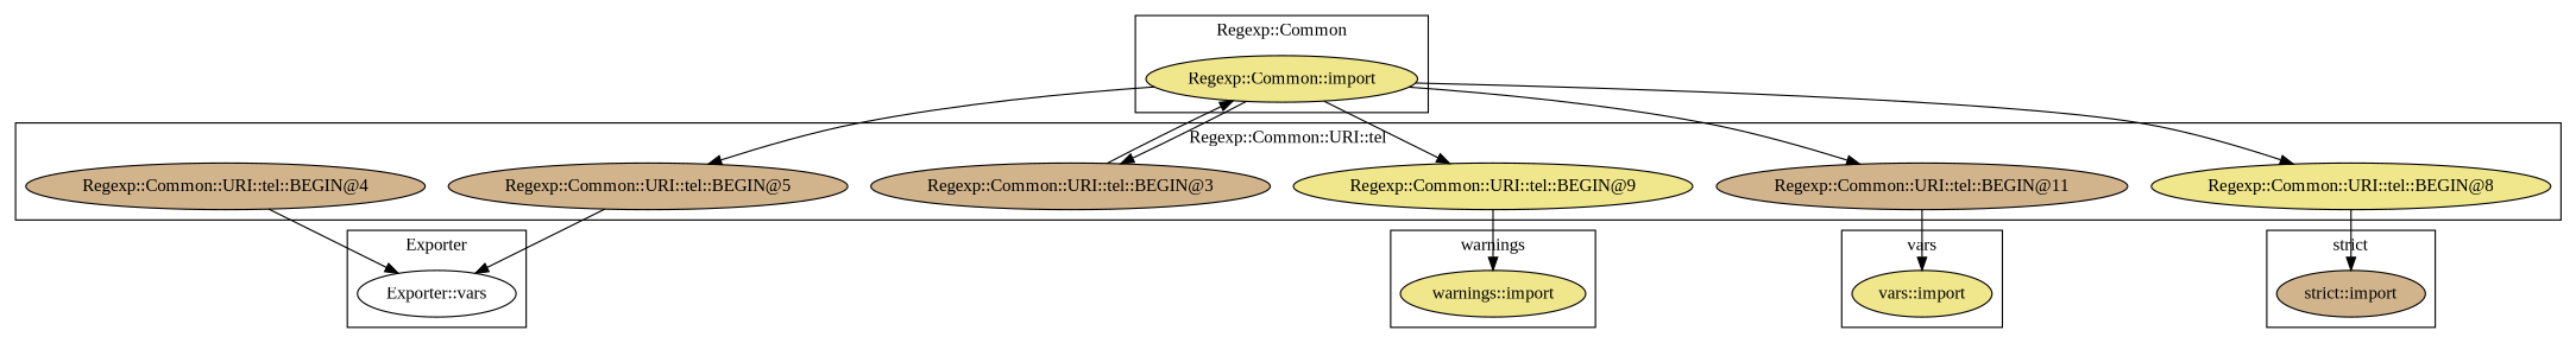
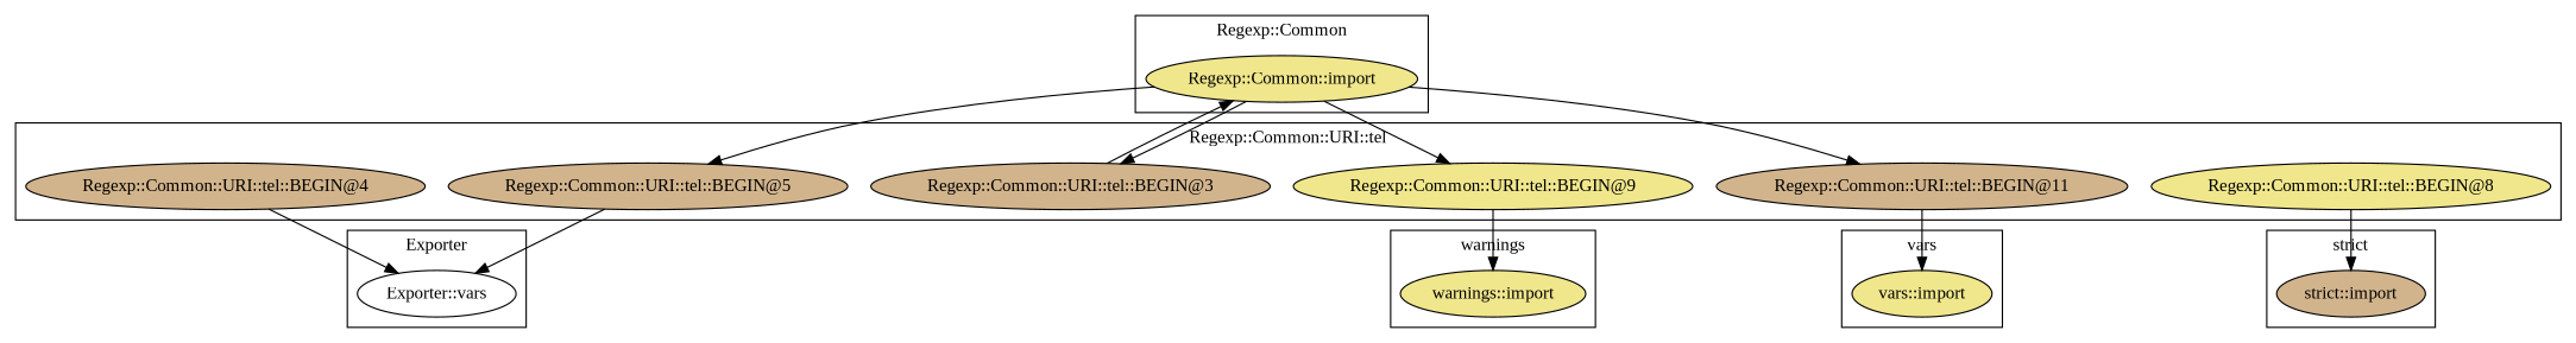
  digraph {
    fontname="Liberation Serif"
    node [fillcolor=khaki fontname="Liberation Serif" style=filled]
    edge [fontname="Liberation Serif"]
    "vars::import"
    "warnings::import"
    "strict::import" [fillcolor=tan]
    n4 [fillcolor=white label="Exporter::vars"]
    "Regexp::Common::import"
    "Regexp::Common::URI::tel::BEGIN@4" [fillcolor=tan]
    "Regexp::Common::URI::tel::BEGIN@9"
    "Regexp::Common::URI::tel::BEGIN@3" [fillcolor=tan]
    "Regexp::Common::URI::tel::BEGIN@5" [fillcolor=tan]
    "Regexp::Common::URI::tel::BEGIN@11" [fillcolor=tan]
    "Regexp::Common::URI::tel::BEGIN@8"
    subgraph cluster_1 {
      label=vars
      "vars::import"
    }
    subgraph cluster_2 {
      label=warnings
      "warnings::import"
    }
    subgraph cluster_3 {
      label="strict"
      "strict::import"
    }
    subgraph cluster_4 {
      label=Exporter
      n4
    }
    subgraph cluster_5 {
      label="Regexp::Common"
      "Regexp::Common::import"
    }
    subgraph cluster_6 {
      label="Regexp::Common::URI::tel"
      "Regexp::Common::URI::tel::BEGIN@4"
      "Regexp::Common::URI::tel::BEGIN@9"
      "Regexp::Common::URI::tel::BEGIN@3"
      "Regexp::Common::URI::tel::BEGIN@5"
      "Regexp::Common::URI::tel::BEGIN@11"
      "Regexp::Common::URI::tel::BEGIN@8"
    }
    "Regexp::Common::import" -> "Regexp::Common::URI::tel::BEGIN@9"
    "Regexp::Common::import" -> "Regexp::Common::URI::tel::BEGIN@3"
    "Regexp::Common::import" -> "Regexp::Common::URI::tel::BEGIN@5"
    "Regexp::Common::import" -> "Regexp::Common::URI::tel::BEGIN@11"
-   "Regexp::Common::import" -> "Regexp::Common::URI::tel::BEGIN@8"
    "Regexp::Common::URI::tel::BEGIN@4" -> n4
    "Regexp::Common::URI::tel::BEGIN@9" -> "warnings::import"
    "Regexp::Common::URI::tel::BEGIN@3" -> "Regexp::Common::import"
    "Regexp::Common::URI::tel::BEGIN@5" -> n4
    "Regexp::Common::URI::tel::BEGIN@11" -> "vars::import"
    "Regexp::Common::URI::tel::BEGIN@8" -> "strict::import"
  }
